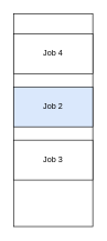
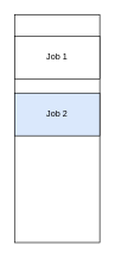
  <mxCell id="0" />
  <mxCell id="1" parent="0" />
  <mxCell id="2" value="" style="whiteSpace=wrap;html=1;" vertex="1" parent="1"><mxGeometry x="20" y="20" width="120" height="320" as="geometry" /></mxCell>
- <mxCell id="3" value="Job 4" style="whiteSpace=wrap;html=1;" vertex="1" parent="1"><mxGeometry x="20" width="120" height="60" as="geometry" y="50" /></mxCell>
+ <mxCell id="3" value="Job 1" style="whiteSpace=wrap;html=1;" vertex="1" parent="1"><mxGeometry x="20" width="120" height="60" as="geometry" y="50" /></mxCell>
  <mxCell id="4" value="Job 2" style="whiteSpace=wrap;html=1;fillColor=#dae8fc;" vertex="1" parent="1"><mxGeometry x="20" y="130" width="120" height="60" as="geometry" /></mxCell>
- <mxCell id="5" value="Job 3" style="whiteSpace=wrap;html=1;" vertex="1" parent="1"><mxGeometry x="20" y="210" width="120" height="60" as="geometry" /></mxCell>
